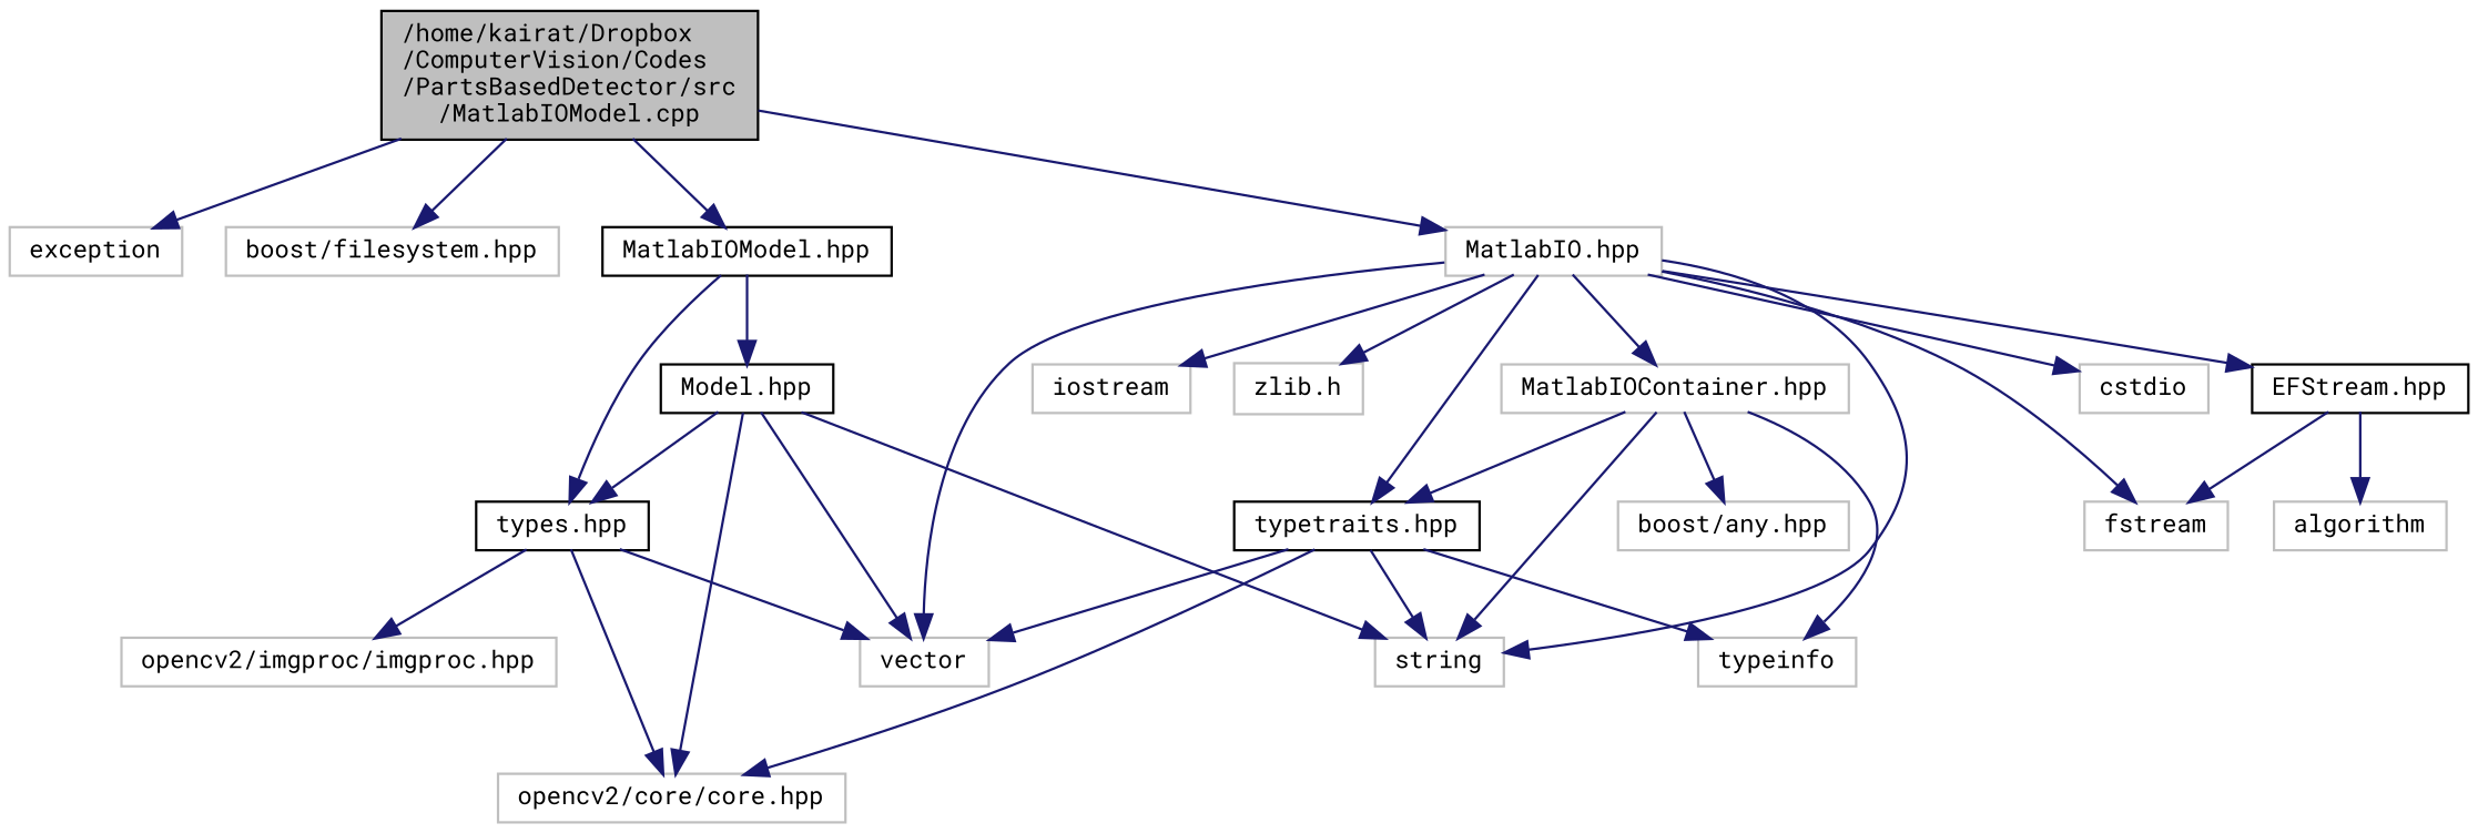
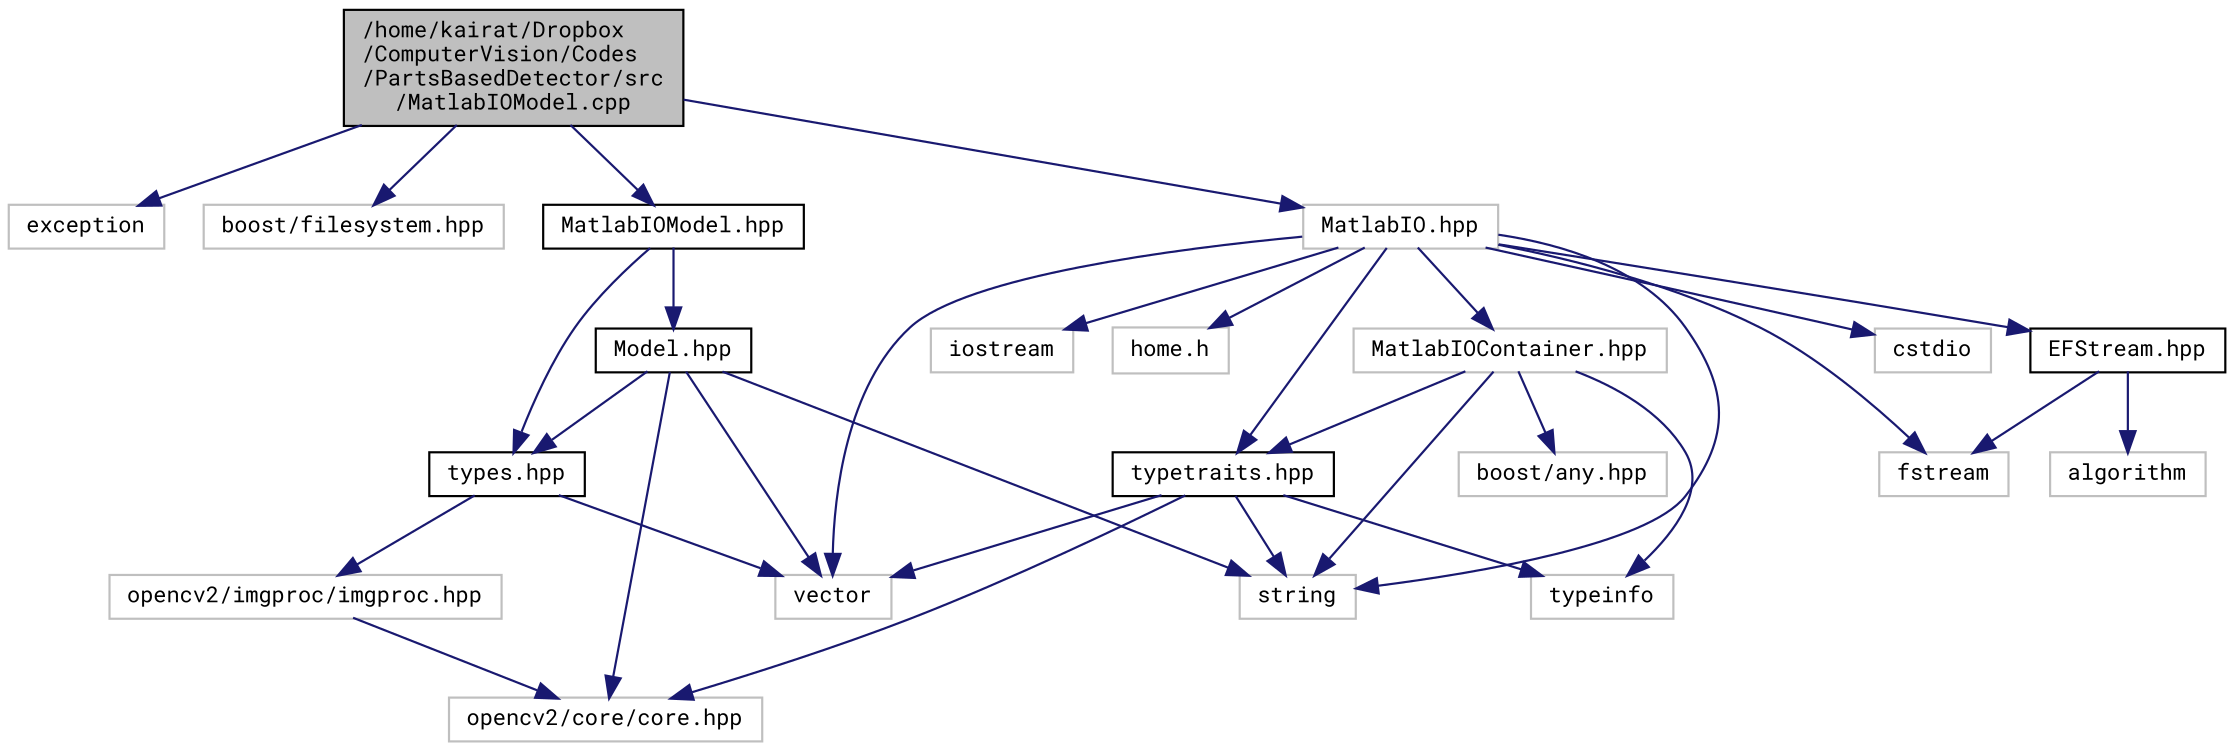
  digraph {
    fontname="Roboto Mono"
    node [color=grey75 fillcolor=white fontname="Roboto Mono" fontsize=10 shape=record style=filled]
    edge [color=midnightblue fontname="Roboto Mono" fontsize=10 labelfontname=Helvetica labelfontsize=10 style=solid]
    n1 [color=black fillcolor=grey75 fontcolor=black height=0.2 label="/home/kairat/Dropbox\l/ComputerVision/Codes\l/PartsBasedDetector/src\l/MatlabIOModel.cpp" width=0.4]
    n2 [height=0.2 label=exception width=0.4]
    n3 [height=0.2 label="boost/filesystem.hpp" width=0.4]
    n4 [height=0.2 label="MatlabIO.hpp" width=0.4]
    n5 [color=black height=0.2 label="MatlabIOModel.hpp" width=0.4]
    n6 [height=0.2 label=string width=0.4]
    n7 [height=0.2 label=vector width=0.4]
    n8 [height=0.2 label=cstdio width=0.4]
    n9 [height=0.2 label=fstream width=0.4]
    n10 [height=0.2 label=iostream width=0.4]
-   n11 [height=0.2 label="zlib.h" width=0.4]
+   n11 [height=0.2 label="home.h" width=0.4]
    n12 [height=0.2 label="MatlabIOContainer.hpp" width=0.4]
    n13 [color=black height=0.2 label="typetraits.hpp" width=0.4]
    n14 [color=black height=0.2 label="EFStream.hpp" width=0.4]
    n15 [color=black height=0.2 label="Model.hpp" width=0.4]
    n16 [color=black height=0.2 label="types.hpp" width=0.4]
    n17 [height=0.2 label="opencv2/core/core.hpp" width=0.4]
    n18 [height=0.2 label=typeinfo width=0.4]
    n19 [height=0.2 label="boost/any.hpp" width=0.4]
    n20 [height=0.2 label=algorithm width=0.4]
    n21 [height=0.2 label="opencv2/imgproc/imgproc.hpp" width=0.4]
    n1 -> n2
    n1 -> n3
    n1 -> n4
    n1 -> n5
    n4 -> n6
    n4 -> n7
    n4 -> n8
    n4 -> n9
    n4 -> n10
    n4 -> n11
    n4 -> n12
    n4 -> n13
    n4 -> n14
    n5 -> n15
    n5 -> n16
    n12 -> n6
    n12 -> n13
    n12 -> n18
    n12 -> n19
    n13 -> n6
    n13 -> n7
    n13 -> n17
    n13 -> n18
    n14 -> n9
    n14 -> n20
    n15 -> n6
    n15 -> n7
    n15 -> n16
    n15 -> n17
    n16 -> n7
-   n16 -> n17
+   n21 -> n17
    n16 -> n21
  }
